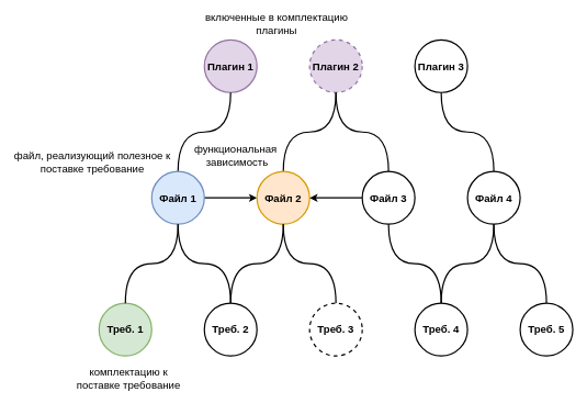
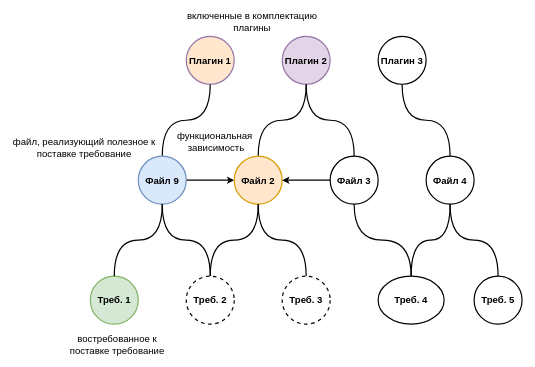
  <mxCell id="0" />
  <mxCell id="1" parent="0" />
- <mxCell id="2" value="Плагин 1" style="ellipse;whiteSpace=wrap;html=1;aspect=fixed;strokeWidth=2;fontSize=16;fontStyle=1;fillColor=#e1d5e7;strokeColor=#9673a6;" parent="1" vertex="1"><mxGeometry x="310" y="60" width="80" height="80" as="geometry" /></mxCell>
- <mxCell id="3" value="Плагин 2" style="ellipse;whiteSpace=wrap;html=1;aspect=fixed;strokeWidth=2;fontSize=16;fontStyle=1;fillColor=#e1d5e7;strokeColor=#9673a6;dashed=1;" parent="1" vertex="1"><mxGeometry x="470" y="60" width="80" height="80" as="geometry" /></mxCell>
+ <mxCell id="2" value="Плагин 1" style="ellipse;whiteSpace=wrap;html=1;aspect=fixed;strokeWidth=2;fontSize=16;fontStyle=1;fillColor=#ffe6cc;strokeColor=#9673a6;" parent="1" vertex="1"><mxGeometry x="310" y="60" width="80" height="80" as="geometry" /></mxCell>
+ <mxCell id="3" value="Плагин 2" style="ellipse;whiteSpace=wrap;html=1;aspect=fixed;strokeWidth=2;fontSize=16;fontStyle=1;fillColor=#e1d5e7;strokeColor=#9673a6;" parent="1" vertex="1"><mxGeometry x="470" y="60" width="80" height="80" as="geometry" /></mxCell>
  <mxCell id="4" value="Плагин 3" style="ellipse;whiteSpace=wrap;html=1;aspect=fixed;strokeWidth=2;fontSize=16;fontStyle=1" parent="1" vertex="1"><mxGeometry x="630" y="60" width="80" height="80" as="geometry" /></mxCell>
  <mxCell id="5" style="edgeStyle=orthogonalEdgeStyle;curved=1;rounded=0;orthogonalLoop=1;jettySize=auto;html=1;exitX=0.5;exitY=0;exitDx=0;exitDy=0;entryX=0.5;entryY=1;entryDx=0;entryDy=0;endArrow=none;startFill=0;strokeWidth=2;strokeColor=#000000;" parent="1" source="7" target="2" edge="1"><mxGeometry relative="1" as="geometry"><mxPoint x="270" y="220" as="sourcePoint" /></mxGeometry></mxCell>
  <mxCell id="6" style="edgeStyle=orthogonalEdgeStyle;curved=1;rounded=0;orthogonalLoop=1;jettySize=auto;html=1;exitX=1;exitY=0.5;exitDx=0;exitDy=0;entryX=0;entryY=0.5;entryDx=0;entryDy=0;strokeWidth=2;strokeColor=#000000;" parent="1" source="7" target="9" edge="1"><mxGeometry relative="1" as="geometry" /></mxCell>
- <mxCell id="7" value="Файл 1" style="ellipse;whiteSpace=wrap;html=1;aspect=fixed;strokeWidth=2;fontSize=16;fontStyle=1;fillColor=#dae8fc;strokeColor=#6c8ebf;" parent="1" vertex="1"><mxGeometry x="230" y="260" width="80" height="80" as="geometry" /></mxCell>
+ <mxCell id="7" value="Файл 9" style="ellipse;whiteSpace=wrap;html=1;aspect=fixed;strokeWidth=2;fontSize=16;fontStyle=1;fillColor=#dae8fc;strokeColor=#6c8ebf;" parent="1" vertex="1"><mxGeometry x="230" y="260" width="80" height="80" as="geometry" /></mxCell>
  <mxCell id="8" style="edgeStyle=orthogonalEdgeStyle;curved=1;rounded=0;orthogonalLoop=1;jettySize=auto;html=1;exitX=0.5;exitY=0;exitDx=0;exitDy=0;entryX=0.5;entryY=1;entryDx=0;entryDy=0;endArrow=none;startFill=0;strokeWidth=2;strokeColor=#000000;" parent="1" source="9" target="3" edge="1"><mxGeometry relative="1" as="geometry"><mxPoint x="430" y="220" as="sourcePoint" /></mxGeometry></mxCell>
  <mxCell id="9" value="Файл 2" style="ellipse;whiteSpace=wrap;html=1;aspect=fixed;strokeWidth=2;fontSize=16;fontStyle=1;fillColor=#ffe6cc;strokeColor=#d79b00;" parent="1" vertex="1"><mxGeometry x="390" y="260" width="80" height="80" as="geometry" /></mxCell>
  <mxCell id="10" style="edgeStyle=orthogonalEdgeStyle;curved=1;rounded=0;orthogonalLoop=1;jettySize=auto;html=1;exitX=0.5;exitY=0;exitDx=0;exitDy=0;entryX=0.5;entryY=1;entryDx=0;entryDy=0;endArrow=none;startFill=0;strokeWidth=2;strokeColor=#000000;" parent="1" source="12" target="3" edge="1"><mxGeometry relative="1" as="geometry"><mxPoint x="590" y="220" as="sourcePoint" /></mxGeometry></mxCell>
  <mxCell id="11" style="edgeStyle=orthogonalEdgeStyle;curved=1;rounded=0;orthogonalLoop=1;jettySize=auto;html=1;exitX=0;exitY=0.5;exitDx=0;exitDy=0;entryX=1;entryY=0.5;entryDx=0;entryDy=0;strokeWidth=2;strokeColor=#000000;" parent="1" source="12" target="9" edge="1"><mxGeometry relative="1" as="geometry" /></mxCell>
  <mxCell id="12" value="Файл 3" style="ellipse;whiteSpace=wrap;html=1;aspect=fixed;strokeWidth=2;fontSize=16;fontStyle=1" parent="1" vertex="1"><mxGeometry x="550" y="260" width="80" height="80" as="geometry" /></mxCell>
  <mxCell id="13" style="edgeStyle=orthogonalEdgeStyle;curved=1;rounded=0;orthogonalLoop=1;jettySize=auto;html=1;exitX=0.5;exitY=0;exitDx=0;exitDy=0;entryX=0.5;entryY=1;entryDx=0;entryDy=0;endArrow=none;startFill=0;strokeWidth=2;strokeColor=#000000;" parent="1" source="14" target="4" edge="1"><mxGeometry relative="1" as="geometry"><mxPoint x="750" y="220" as="sourcePoint" /></mxGeometry></mxCell>
  <mxCell id="14" value="Файл 4" style="ellipse;whiteSpace=wrap;html=1;aspect=fixed;strokeWidth=2;fontSize=16;fontStyle=1" parent="1" vertex="1"><mxGeometry x="710" y="260" width="80" height="80" as="geometry" /></mxCell>
  <mxCell id="15" value="Треб. 1" style="ellipse;whiteSpace=wrap;html=1;aspect=fixed;strokeWidth=2;fontSize=16;fontStyle=1;gradientDirection=south;fillColor=#d5e8d4;strokeColor=#82b366;" parent="1" vertex="1"><mxGeometry x="150" y="460" width="80" height="80" as="geometry" /></mxCell>
  <mxCell id="16" style="edgeStyle=orthogonalEdgeStyle;curved=1;rounded=0;orthogonalLoop=1;jettySize=auto;html=1;exitX=0.5;exitY=0;exitDx=0;exitDy=0;entryX=0.5;entryY=1;entryDx=0;entryDy=0;endArrow=none;startFill=0;strokeWidth=2;strokeColor=#000000;" parent="1" source="18" target="7" edge="1"><mxGeometry relative="1" as="geometry"><mxPoint x="270" y="380" as="targetPoint" /></mxGeometry></mxCell>
  <mxCell id="17" style="edgeStyle=orthogonalEdgeStyle;curved=1;rounded=0;orthogonalLoop=1;jettySize=auto;html=1;exitX=0.5;exitY=0;exitDx=0;exitDy=0;entryX=0.5;entryY=1;entryDx=0;entryDy=0;endArrow=none;startFill=0;strokeWidth=2;strokeColor=#000000;" parent="1" source="18" target="9" edge="1"><mxGeometry relative="1" as="geometry"><mxPoint x="430" y="380" as="targetPoint" /></mxGeometry></mxCell>
- <mxCell id="18" value="Треб. 2" style="ellipse;whiteSpace=wrap;html=1;aspect=fixed;strokeWidth=2;fontSize=16;fontStyle=1" parent="1" vertex="1"><mxGeometry x="310" y="460" width="80" height="80" as="geometry" /></mxCell>
+ <mxCell id="18" value="Треб. 2" style="ellipse;whiteSpace=wrap;html=1;aspect=fixed;strokeWidth=2;fontSize=16;fontStyle=1;dashed=1;" parent="1" vertex="1"><mxGeometry x="310" y="460" width="80" height="80" as="geometry" /></mxCell>
  <mxCell id="19" style="edgeStyle=orthogonalEdgeStyle;curved=1;rounded=0;orthogonalLoop=1;jettySize=auto;html=1;exitX=0.5;exitY=0;exitDx=0;exitDy=0;entryX=0.5;entryY=1;entryDx=0;entryDy=0;endArrow=none;startFill=0;strokeWidth=2;strokeColor=#000000;" parent="1" source="20" target="9" edge="1"><mxGeometry relative="1" as="geometry"><mxPoint x="430" y="380" as="targetPoint" /></mxGeometry></mxCell>
  <mxCell id="20" value="Треб. 3" style="ellipse;whiteSpace=wrap;html=1;aspect=fixed;strokeWidth=2;fontSize=16;fontStyle=1;dashed=1;" parent="1" vertex="1"><mxGeometry x="470" y="460" width="80" height="80" as="geometry" /></mxCell>
  <mxCell id="21" style="edgeStyle=orthogonalEdgeStyle;curved=1;rounded=0;orthogonalLoop=1;jettySize=auto;html=1;exitX=0.5;exitY=0;exitDx=0;exitDy=0;entryX=0.5;entryY=1;entryDx=0;entryDy=0;endArrow=none;startFill=0;strokeWidth=2;strokeColor=#000000;" parent="1" source="23" target="12" edge="1"><mxGeometry relative="1" as="geometry"><mxPoint x="590" y="380" as="targetPoint" /></mxGeometry></mxCell>
  <mxCell id="22" style="edgeStyle=orthogonalEdgeStyle;curved=1;rounded=0;orthogonalLoop=1;jettySize=auto;html=1;exitX=0.5;exitY=0;exitDx=0;exitDy=0;entryX=0.5;entryY=1;entryDx=0;entryDy=0;endArrow=none;endFill=0;strokeWidth=2;" edge="1" parent="1" source="23" target="14"><mxGeometry relative="1" as="geometry" /></mxCell>
- <mxCell id="23" value="Треб. 4" style="ellipse;whiteSpace=wrap;html=1;aspect=fixed;strokeWidth=2;fontSize=16;fontStyle=1" parent="1" vertex="1"><mxGeometry x="630" y="460" width="80" height="80" as="geometry" /></mxCell>
+ <mxCell id="23" value="Треб. 4" style="ellipse;whiteSpace=wrap;html=1;aspect=fixed;strokeWidth=2;fontSize=16;fontStyle=1" parent="1" vertex="1"><mxGeometry x="630" y="460" width="110" height="80" as="geometry" /></mxCell>
  <mxCell id="24" style="edgeStyle=orthogonalEdgeStyle;curved=1;rounded=0;orthogonalLoop=1;jettySize=auto;html=1;exitX=0.5;exitY=0;exitDx=0;exitDy=0;entryX=0.5;entryY=1;entryDx=0;entryDy=0;endArrow=none;startFill=0;strokeWidth=2;strokeColor=#000000;" parent="1" source="25" target="14" edge="1"><mxGeometry relative="1" as="geometry"><mxPoint x="750" y="380" as="targetPoint" /></mxGeometry></mxCell>
  <mxCell id="25" value="Треб. 5" style="ellipse;whiteSpace=wrap;html=1;aspect=fixed;strokeWidth=2;fontSize=16;fontStyle=1" parent="1" vertex="1"><mxGeometry x="790" y="460" width="80" height="80" as="geometry" /></mxCell>
  <mxCell id="26" value="" style="edgeStyle=orthogonalEdgeStyle;curved=1;rounded=0;orthogonalLoop=1;jettySize=auto;html=1;exitX=0.5;exitY=0;exitDx=0;exitDy=0;endArrow=none;startFill=0;strokeWidth=2;strokeColor=#000000;entryX=0.5;entryY=1;entryDx=0;entryDy=0;" parent="1" source="15" target="7" edge="1"><mxGeometry relative="1" as="geometry"><mxPoint y="460" as="sourcePoint" x="190" /><mxPoint x="270" y="380" as="targetPoint" /></mxGeometry></mxCell>
- <mxCell id="27" value="комплектацию к поставке требование" style="text;html=1;align=center;verticalAlign=middle;whiteSpace=wrap;rounded=0;fontSize=16;" vertex="1" parent="1"><mxGeometry x="110" y="560" width="170" height="30" as="geometry" /></mxCell>
+ <mxCell id="27" value="востребованное к поставке требование" style="text;html=1;align=center;verticalAlign=middle;whiteSpace=wrap;rounded=0;fontSize=16;" vertex="1" parent="1"><mxGeometry x="110" y="560" width="170" height="30" as="geometry" /></mxCell>
  <mxCell id="28" value="файл, реализующий полезное к поставке требование" style="text;html=1;align=center;verticalAlign=middle;whiteSpace=wrap;rounded=0;fontSize=16;" vertex="1" parent="1"><mxGeometry x="20" y="230" width="240" height="30" as="geometry" /></mxCell>
  <mxCell id="29" value="функциональная&amp;nbsp;&lt;div&gt;зависимость&lt;/div&gt;" style="text;html=1;align=center;verticalAlign=middle;whiteSpace=wrap;rounded=0;fontSize=16;" vertex="1" parent="1"><mxGeometry x="240" y="220" width="240" height="30" as="geometry" /></mxCell>
  <mxCell id="30" value="включенные в комплектацию плагины" style="text;html=1;align=center;verticalAlign=middle;whiteSpace=wrap;rounded=0;fontSize=16;" vertex="1" parent="1"><mxGeometry x="300" y="20" width="240" height="30" as="geometry" /></mxCell>
